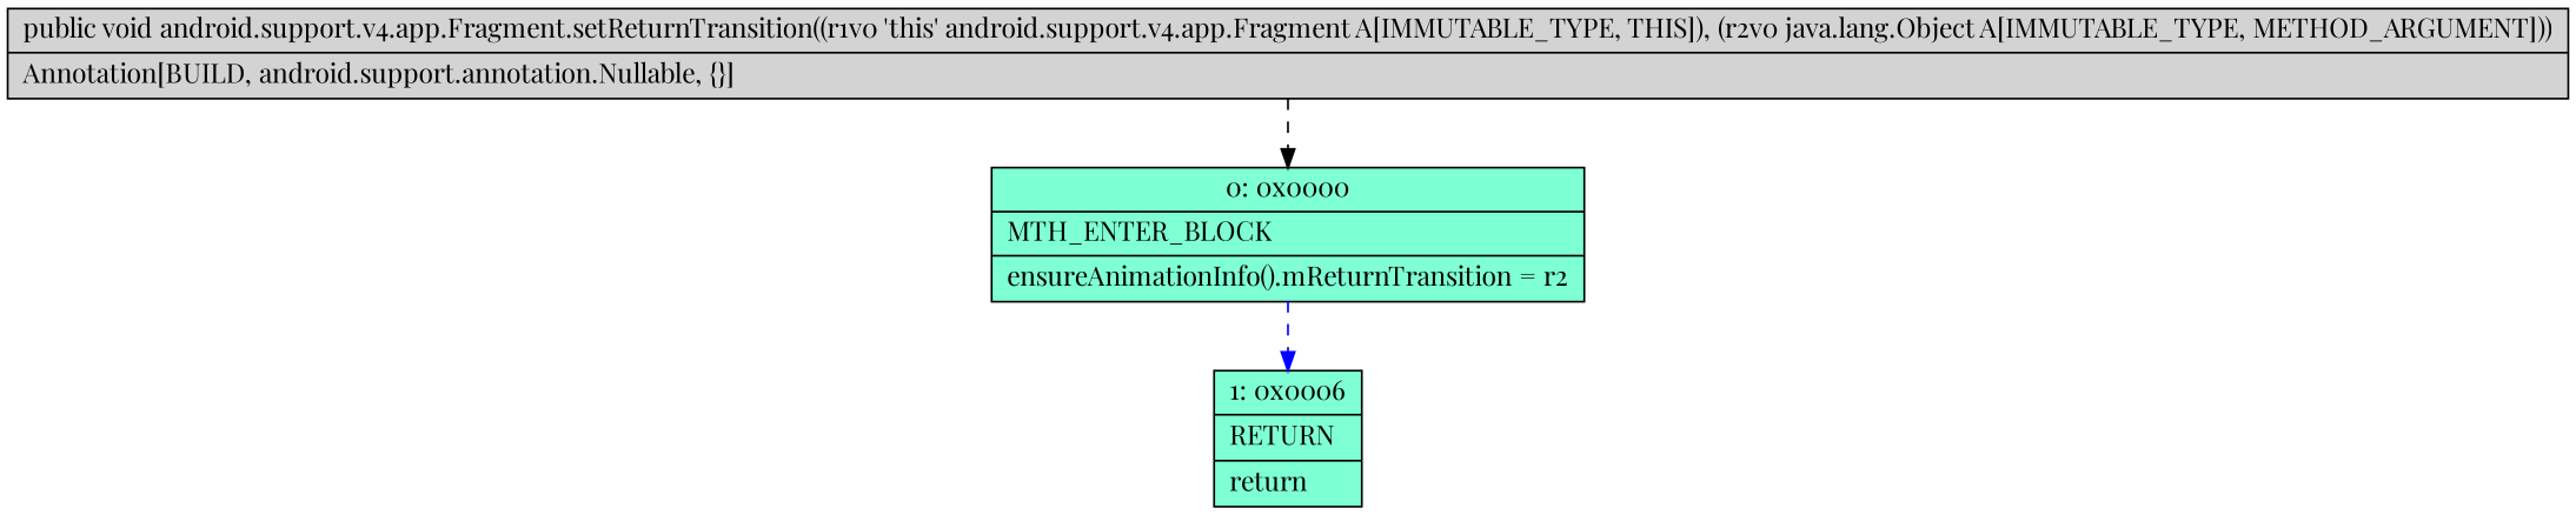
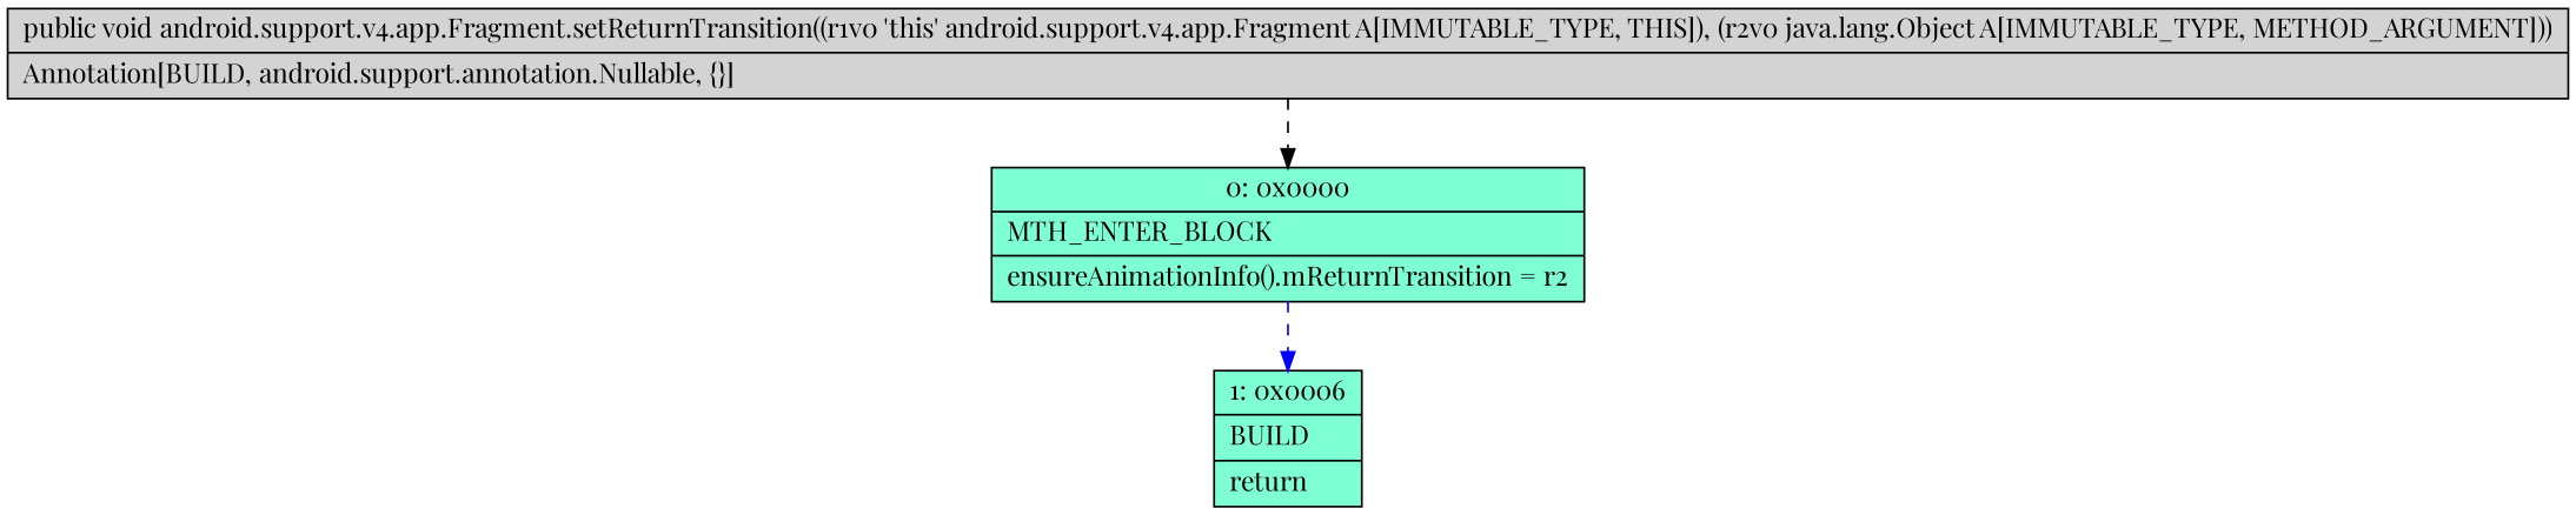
  digraph {
    fontname="Playfair Display"
    node [shape=record style=filled fillcolor=aquamarine fontname="Playfair Display"]
    edge [style=dashed fontname="Playfair Display"]
    n1 [label="{0\:\ 0x0000|MTH_ENTER_BLOCK\l|ensureAnimationInfo().mReturnTransition = r2\l}"]
-   n2 [label="{1\:\ 0x0006|RETURN\l|return\l}"]
+   n2 [label="{1\:\ 0x0006|BUILD\l|return\l}"]
    n3 [label="{public void android.support.v4.app.Fragment.setReturnTransition((r1v0 'this' android.support.v4.app.Fragment A[IMMUTABLE_TYPE, THIS]), (r2v0 java.lang.Object A[IMMUTABLE_TYPE, METHOD_ARGUMENT]))  | Annotation[BUILD, android.support.annotation.Nullable, \{\}]\l}" fillcolor=lightgrey]
    n1 -> n2 [color=blue]
    n3 -> n1 [color=black]
  }
